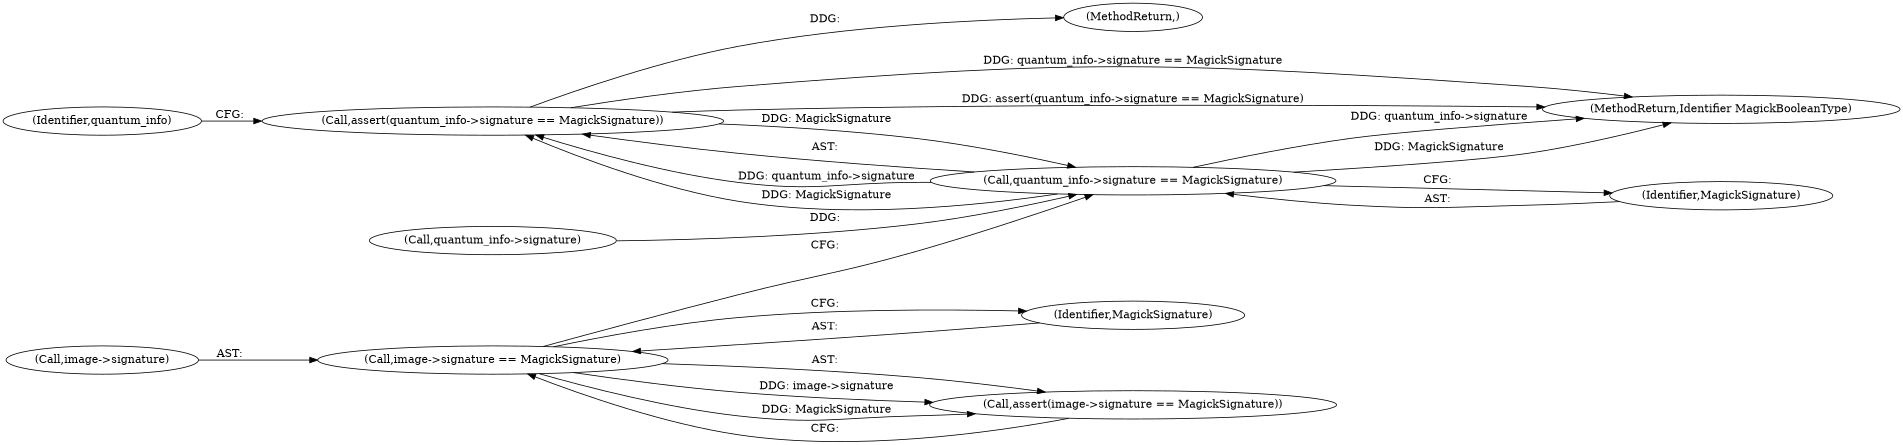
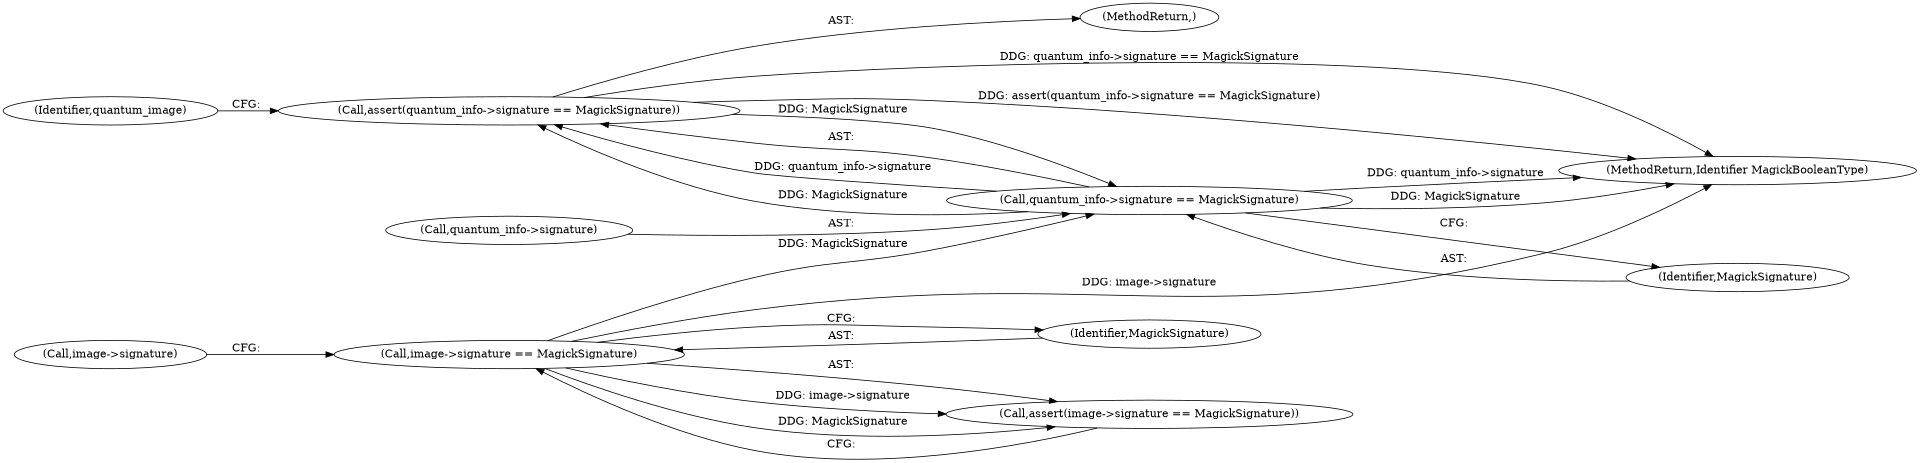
  digraph {
    rankdir=LR
    n1 [label="(Call,assert(quantum_info->signature == MagickSignature))"]
    n2 [label="(Call,quantum_info->signature == MagickSignature)"]
    n3 [label="(MethodReturn,)"]
    n4 [label="(MethodReturn,Identifier MagickBooleanType)"]
    n5 [label="(Identifier,MagickSignature)"]
    n6 [label="(Call,image->signature == MagickSignature)"]
    n7 [label="(Identifier,MagickSignature)"]
    n8 [label="(Call,assert(image->signature == MagickSignature))"]
-   n9 [label="(Identifier,quantum_info)"]
+   n9 [label="(Identifier,quantum_image)"]
    n10 [label="(Call,image->signature)"]
    n11 [label="(Call,quantum_info->signature)"]
    n1 -> n2 [label="DDG: MagickSignature"]
-   n1 -> n3 [label="DDG: "]
+   n1 -> n3 [label="AST: "]
    n1 -> n4 [label="DDG: quantum_info->signature == MagickSignature"]
    n1 -> n4 [label="DDG: assert(quantum_info->signature == MagickSignature)"]
    n2 -> n1 [label="AST: "]
    n2 -> n1 [label="DDG: quantum_info->signature"]
    n2 -> n1 [label="DDG: MagickSignature"]
    n2 -> n4 [label="DDG: quantum_info->signature"]
    n2 -> n4 [label="DDG: MagickSignature"]
    n2 -> n5 [label="CFG: "]
    n5 -> n2 [label="AST: "]
-   n6 -> n2 [label="CFG: "]
+   n6 -> n2 [label="DDG: MagickSignature"]
+   n6 -> n4 [label="DDG: image->signature"]
    n6 -> n7 [label="CFG: "]
    n6 -> n8 [label="AST: "]
    n6 -> n8 [label="DDG: image->signature"]
    n6 -> n8 [label="DDG: MagickSignature"]
    n7 -> n6 [label="AST: "]
    n8 -> n6 [label="CFG: "]
    n9 -> n1 [label="CFG: "]
-   n10 -> n6 [label="AST: "]
-   n11 -> n2 [label="DDG: "]
+   n10 -> n6 [label="CFG: "]
+   n11 -> n2 [label="AST: "]
  }
